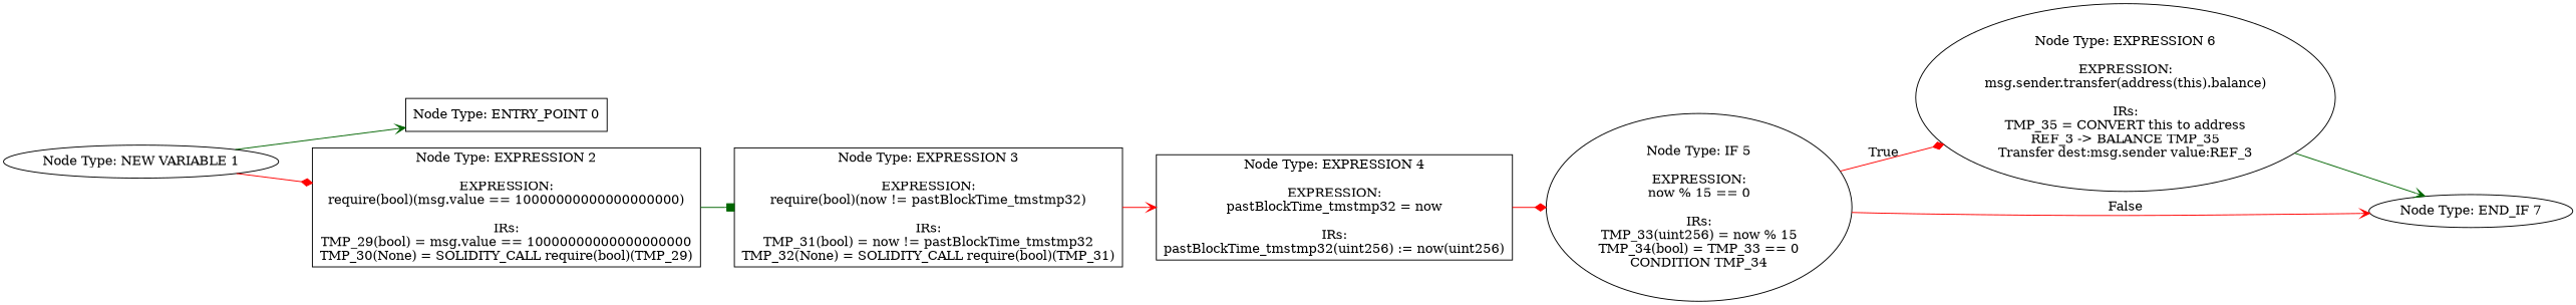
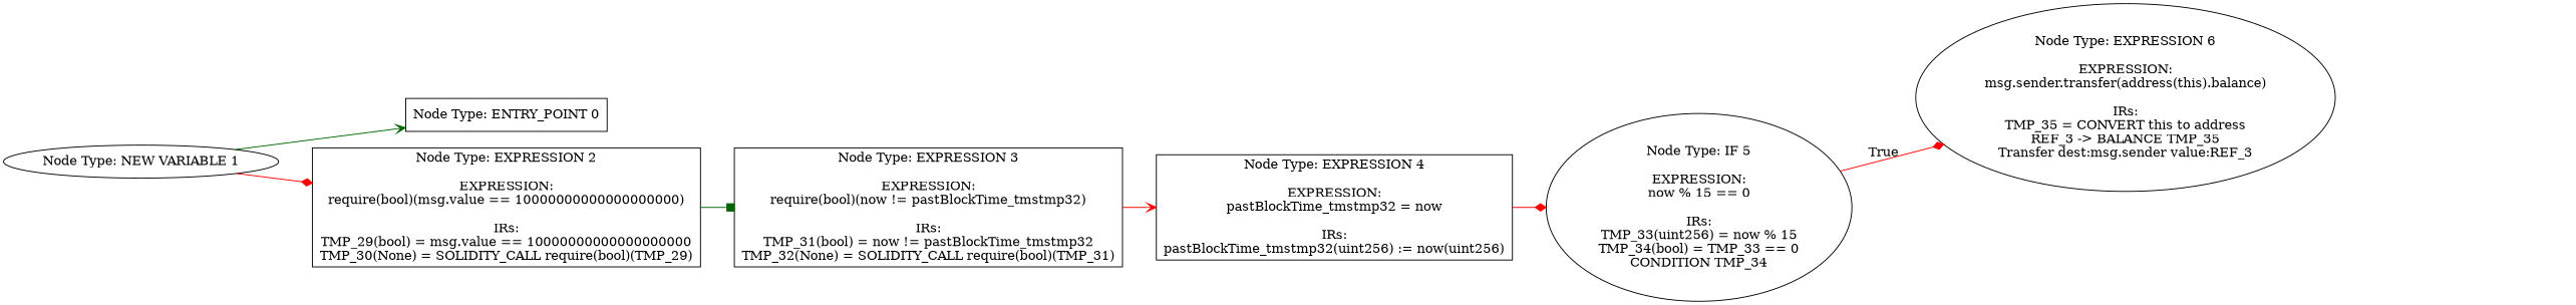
  digraph {
    rankdir=LR
    node [shape=box]
    edge [arrowhead=vee color=red]
    n1 [label="Node Type: ENTRY_POINT 0\n"]
    n2 [label="Node Type: NEW VARIABLE 1\n" shape=ellipse]
    n3 [label="Node Type: EXPRESSION 2\n\nEXPRESSION:\nrequire(bool)(msg.value == 10000000000000000000)\n\nIRs:\nTMP_29(bool) = msg.value == 10000000000000000000\nTMP_30(None) = SOLIDITY_CALL require(bool)(TMP_29)"]
    n4 [label="Node Type: EXPRESSION 3\n\nEXPRESSION:\nrequire(bool)(now != pastBlockTime_tmstmp32)\n\nIRs:\nTMP_31(bool) = now != pastBlockTime_tmstmp32\nTMP_32(None) = SOLIDITY_CALL require(bool)(TMP_31)"]
    n5 [label="Node Type: EXPRESSION 4\n\nEXPRESSION:\npastBlockTime_tmstmp32 = now\n\nIRs:\npastBlockTime_tmstmp32(uint256) := now(uint256)"]
    n6 [label="Node Type: IF 5\n\nEXPRESSION:\nnow % 15 == 0\n\nIRs:\nTMP_33(uint256) = now % 15\nTMP_34(bool) = TMP_33 == 0\nCONDITION TMP_34" shape=ellipse]
    n7 [label="Node Type: EXPRESSION 6\n\nEXPRESSION:\nmsg.sender.transfer(address(this).balance)\n\nIRs:\nTMP_35 = CONVERT this to address\nREF_3 -> BALANCE TMP_35\nTransfer dest:msg.sender value:REF_3" shape=ellipse]
-   n8 [label="Node Type: END_IF 7\n" shape=ellipse]
    n2 -> n1 [color=darkgreen]
    n2 -> n3 [arrowhead=diamond]
    n3 -> n4 [arrowhead=box color=darkgreen]
    n4 -> n5
    n5 -> n6 [arrowhead=diamond]
    n6 -> n7 [arrowhead=diamond label=True]
-   n6 -> n8 [label=False]
-   n7 -> n8 [color=darkgreen]
  }
